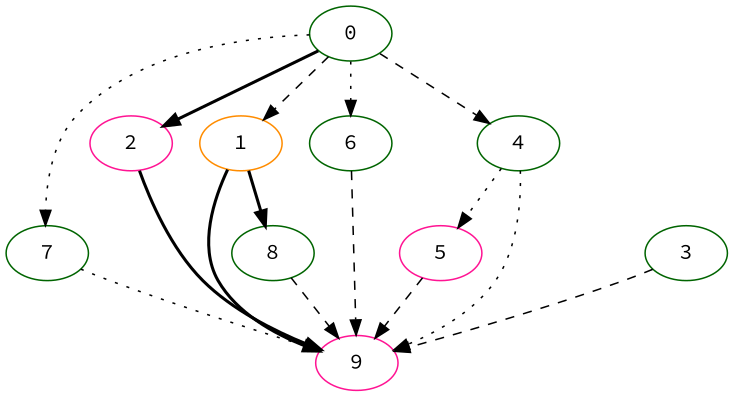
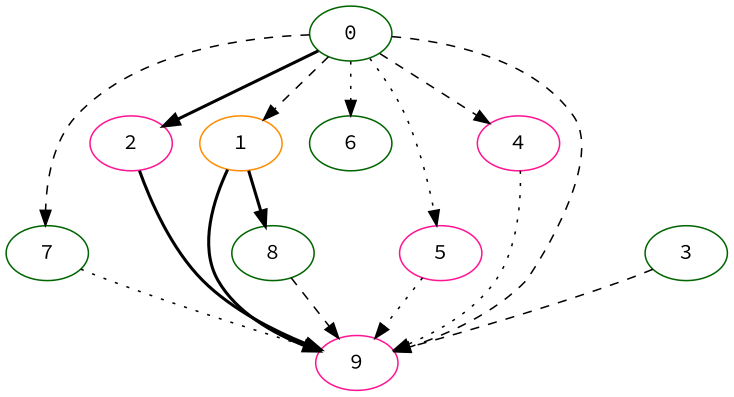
  digraph {
    "Duplicate states"=0
    GraphType=F_J
    "Max states in OPEN"=0
    Modes="120000ms; topo-ordered tasks, ; Pruning: task equivalence, fixed order ready list, ; F-value: ; Optimisation: best schedule length (SL) optimisation on equal, "
    NumberOfTasks=10
    "Pruned using list schedule length"=4016
    "States removed from OPEN"=0
    TargetSystem="Homogeneous-6"
    "Time to schedule (ms)"=163
    "Total idle time"=83
    "Total schedule length"=64
    "Total sequential time"=64
    "Total states created"=5143
    fontname="Source Code Pro"
    node [Processor=0 Weight=6 color=darkgreen fontname="Source Code Pro"]
    edge [Weight=38 fontname="Source Code Pro" style=dotted]
    0 ["Finish time"=4 "Start time"=0 Weight=4]
    7 ["Finish time"=13 "Start time"=4 Weight=9]
    2 ["Finish time"=19 "Start time"=13 color=deeppink]
    1 ["Finish time"=21 "Start time"=19 Weight=2 color=darkorange]
    6 ["Finish time"=27 "Start time"=21]
-   4 ["Finish time"=29 "Start time"=27 Weight=2]
+   4 ["Finish time"=29 "Start time"=27 Weight=2 color=deeppink]
    5 ["Finish time"=54 "Start time"=44 Weight=10 color=deeppink]
    9 ["Finish time"=64 "Start time"=54 Weight=10 color=deeppink]
    8 ["Finish time"=44 "Start time"=37 Weight=7]
    3 ["Finish time"=37 "Start time"=29 Weight=8]
-   0 -> 7
+   0 -> 7 [style=dashed]
    0 -> 2 [Weight=23 style=bold]
    0 -> 1 [Weight=69 style=dashed]
    0 -> 6 [Weight=69]
    0 -> 4 [Weight=15 style=dashed]
-   4 -> 5 [Weight=30]
+   0 -> 5 [Weight=30]
    7 -> 9 [Weight=76]
    2 -> 9 [Weight=69 style=bold]
    1 -> 9 [Weight=53 style=bold]
    1 -> 8 [Weight=15 style=bold]
-   6 -> 9 [style=dashed]
+   0 -> 9 [style=dashed]
    4 -> 9
-   5 -> 9 [Weight=23 style=dashed]
+   5 -> 9 [Weight=23]
    8 -> 9 [Weight=30 style=dashed]
    3 -> 9 [Weight=30 style=dashed]
  }
